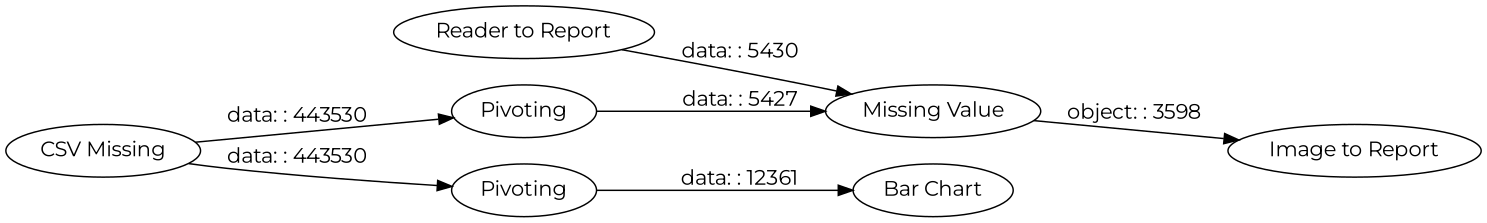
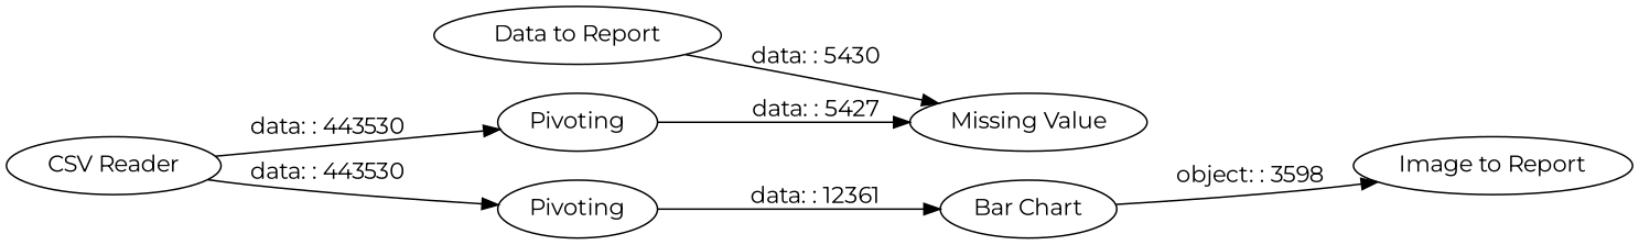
  digraph {
    fontname=Montserrat
    rankdir=LR
    node [fontname=Montserrat]
    edge [fontname=Montserrat]
-   n1 [label="CSV Missing"]
+   n1 [label="CSV Reader"]
    n2 [label=Pivoting]
    n3 [label=Pivoting]
    n4 [label="Missing Value"]
    n5 [label="Bar Chart"]
    n6 [label="Image to Report"]
-   n7 [label="Reader to Report"]
+   n7 [label="Data to Report"]
    n1 -> n2 [label="data: : 443530"]
    n1 -> n3 [label="data: : 443530"]
    n2 -> n4 [label="data: : 5427"]
    n3 -> n5 [label="data: : 12361"]
-   n4 -> n6 [label="object: : 3598"]
+   n5 -> n6 [label="object: : 3598"]
    n7 -> n4 [label="data: : 5430"]
  }
